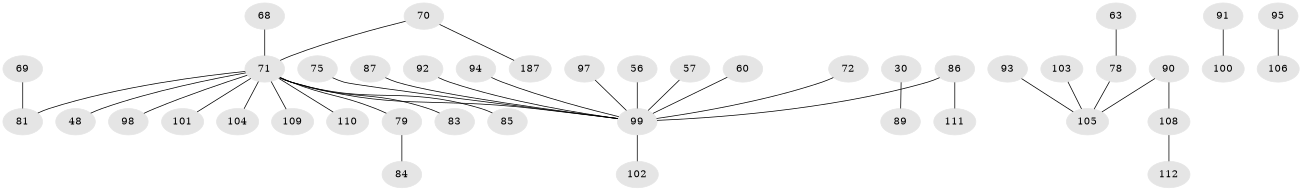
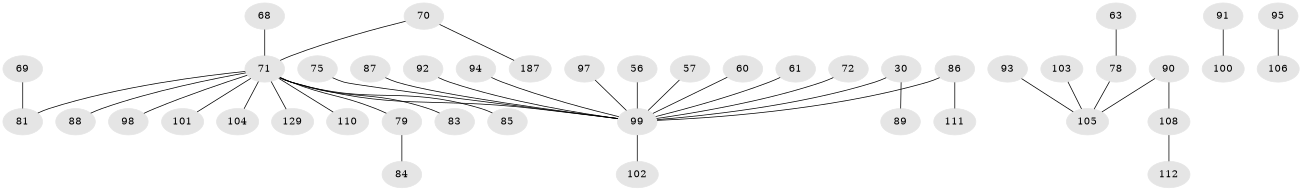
  graph {
    node [color=gray90 style=filled]
    99 [super="+46+64+51+53+96+65+74+55"]
    102
    56
    57
    60
+   61
    78 [super="+41"]
    105 [super="+50+82"]
    63
    71 [super="+58+66+62"]
    81 [super="+30+40+67"]
    79
    83
    85
-   88 [label=48]
+   88
    98
    101
    104
-   109
+   109 [label=129]
    110
    68
    69
    70
    n24 [label=187]
    84
    91
    100
    95
    106
    72 [super="+52"]
    75
    n32 [label=30 super="+18+27+33+77"]
    89
    86 [super="+76"]
    111
    87
    90
    108
    112
    92
    93
    94
    97
    103
    99 -- 102
    56 -- 99
    57 -- 99
    60 -- 99
+   61 -- 99
    78 -- 105
    63 -- 78
    71 -- 99
    71 -- 81
    71 -- 79
    71 -- 83
    71 -- 85
    71 -- 88
    71 -- 98
    71 -- 101
    71 -- 104
    71 -- 109
    71 -- 110
    79 -- 84
    68 -- 71
    69 -- 81
    70 -- 71
    70 -- n24
    91 -- 100
    95 -- 106
    72 -- 99
    75 -- 99
+   n32 -- 99
    n32 -- 89
    86 -- 99
    86 -- 111
    87 -- 99
    90 -- 105
    90 -- 108
    108 -- 112
    92 -- 99
    93 -- 105
    94 -- 99
    97 -- 99
    103 -- 105
  }
